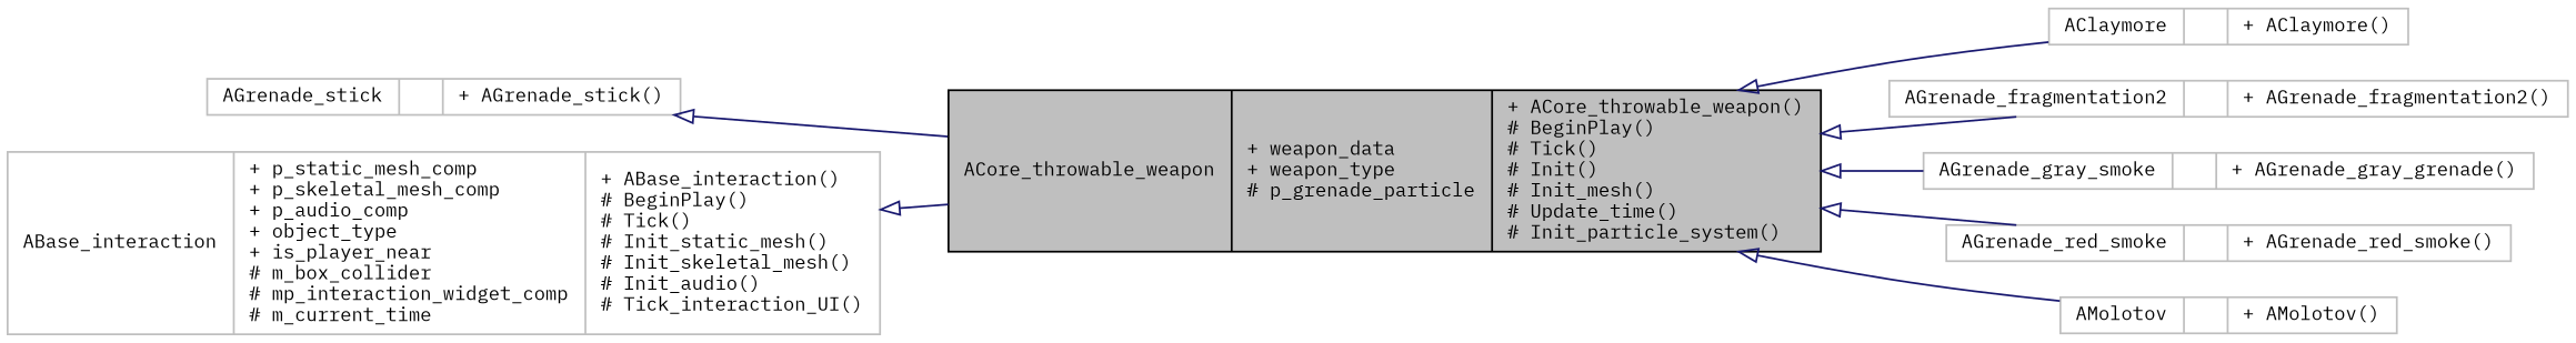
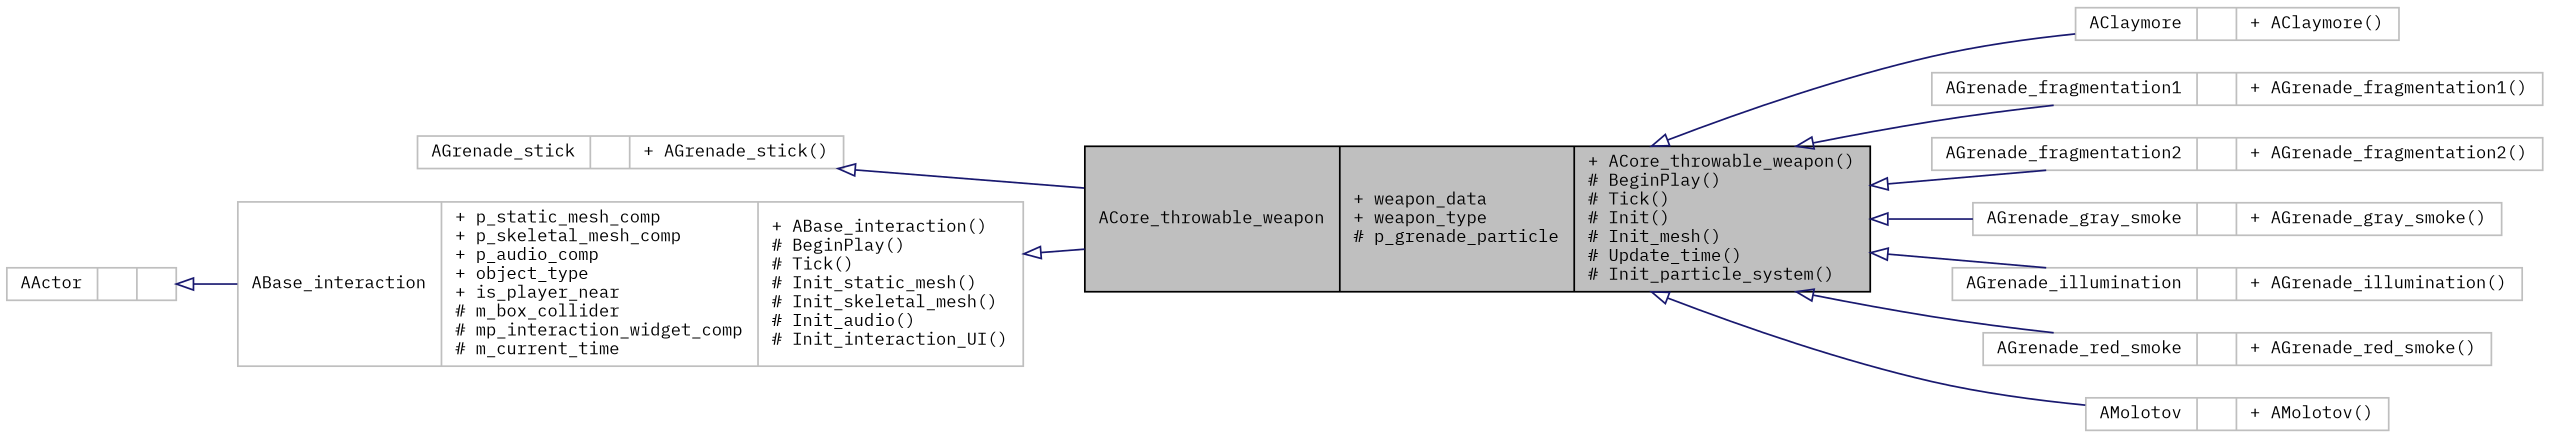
  digraph {
    fontname="IBM Plex Mono"
    rankdir=LR
    node [color=grey75 fillcolor=white fontname="IBM Plex Mono" fontsize=10 shape=record style=filled]
    edge [arrowtail=onormal color=midnightblue dir=back fontname="IBM Plex Mono" fontsize=10 labelfontname=Helvetica labelfontsize=10 style=solid]
    n1 [color=black fillcolor=grey75 fontcolor=black height=0.2 label="{ACore_throwable_weapon\n|+ weapon_data\l+ weapon_type\l# p_grenade_particle\l|+ ACore_throwable_weapon()\l# BeginPlay()\l# Tick()\l# Init()\l# Init_mesh()\l# Update_time()\l# Init_particle_system()\l}" width=0.4]
    n2 [height=0.2 label="{AClaymore\n||+ AClaymore()\l}" width=0.4]
+   n3 [height=0.2 label="{AGrenade_fragmentation1\n||+ AGrenade_fragmentation1()\l}" width=0.4]
    n4 [height=0.2 label="{AGrenade_fragmentation2\n||+ AGrenade_fragmentation2()\l}" width=0.4]
-   n5 [height=0.2 label="{AGrenade_gray_smoke\n||+ AGrenade_gray_grenade()\l}" width=0.4]
+   n5 [height=0.2 label="{AGrenade_gray_smoke\n||+ AGrenade_gray_smoke()\l}" width=0.4]
+   n6 [height=0.2 label="{AGrenade_illumination\n||+ AGrenade_illumination()\l}" width=0.4]
    n7 [height=0.2 label="{AGrenade_red_smoke\n||+ AGrenade_red_smoke()\l}" width=0.4]
    n8 [height=0.2 label="{AMolotov\n||+ AMolotov()\l}" width=0.4]
    n9 [height=0.2 label="{AGrenade_stick\n||+ AGrenade_stick()\l}" width=0.4]
-   n10 [height=0.2 label="{ABase_interaction\n|+ p_static_mesh_comp\l+ p_skeletal_mesh_comp\l+ p_audio_comp\l+ object_type\l+ is_player_near\l# m_box_collider\l# mp_interaction_widget_comp\l# m_current_time\l|+ ABase_interaction()\l# BeginPlay()\l# Tick()\l# Init_static_mesh()\l# Init_skeletal_mesh()\l# Init_audio()\l# Tick_interaction_UI()\l}" width=0.4]
+   n10 [height=0.2 label="{ABase_interaction\n|+ p_static_mesh_comp\l+ p_skeletal_mesh_comp\l+ p_audio_comp\l+ object_type\l+ is_player_near\l# m_box_collider\l# mp_interaction_widget_comp\l# m_current_time\l|+ ABase_interaction()\l# BeginPlay()\l# Tick()\l# Init_static_mesh()\l# Init_skeletal_mesh()\l# Init_audio()\l# Init_interaction_UI()\l}" width=0.4]
+   n11 [height=0.2 label="{AActor\n||}" width=0.4]
    n1 -> n2
+   n1 -> n3
    n1 -> n4
    n1 -> n5
+   n1 -> n6
    n1 -> n7
    n1 -> n8
    n9 -> n1
    n10 -> n1
+   n11 -> n10
  }
